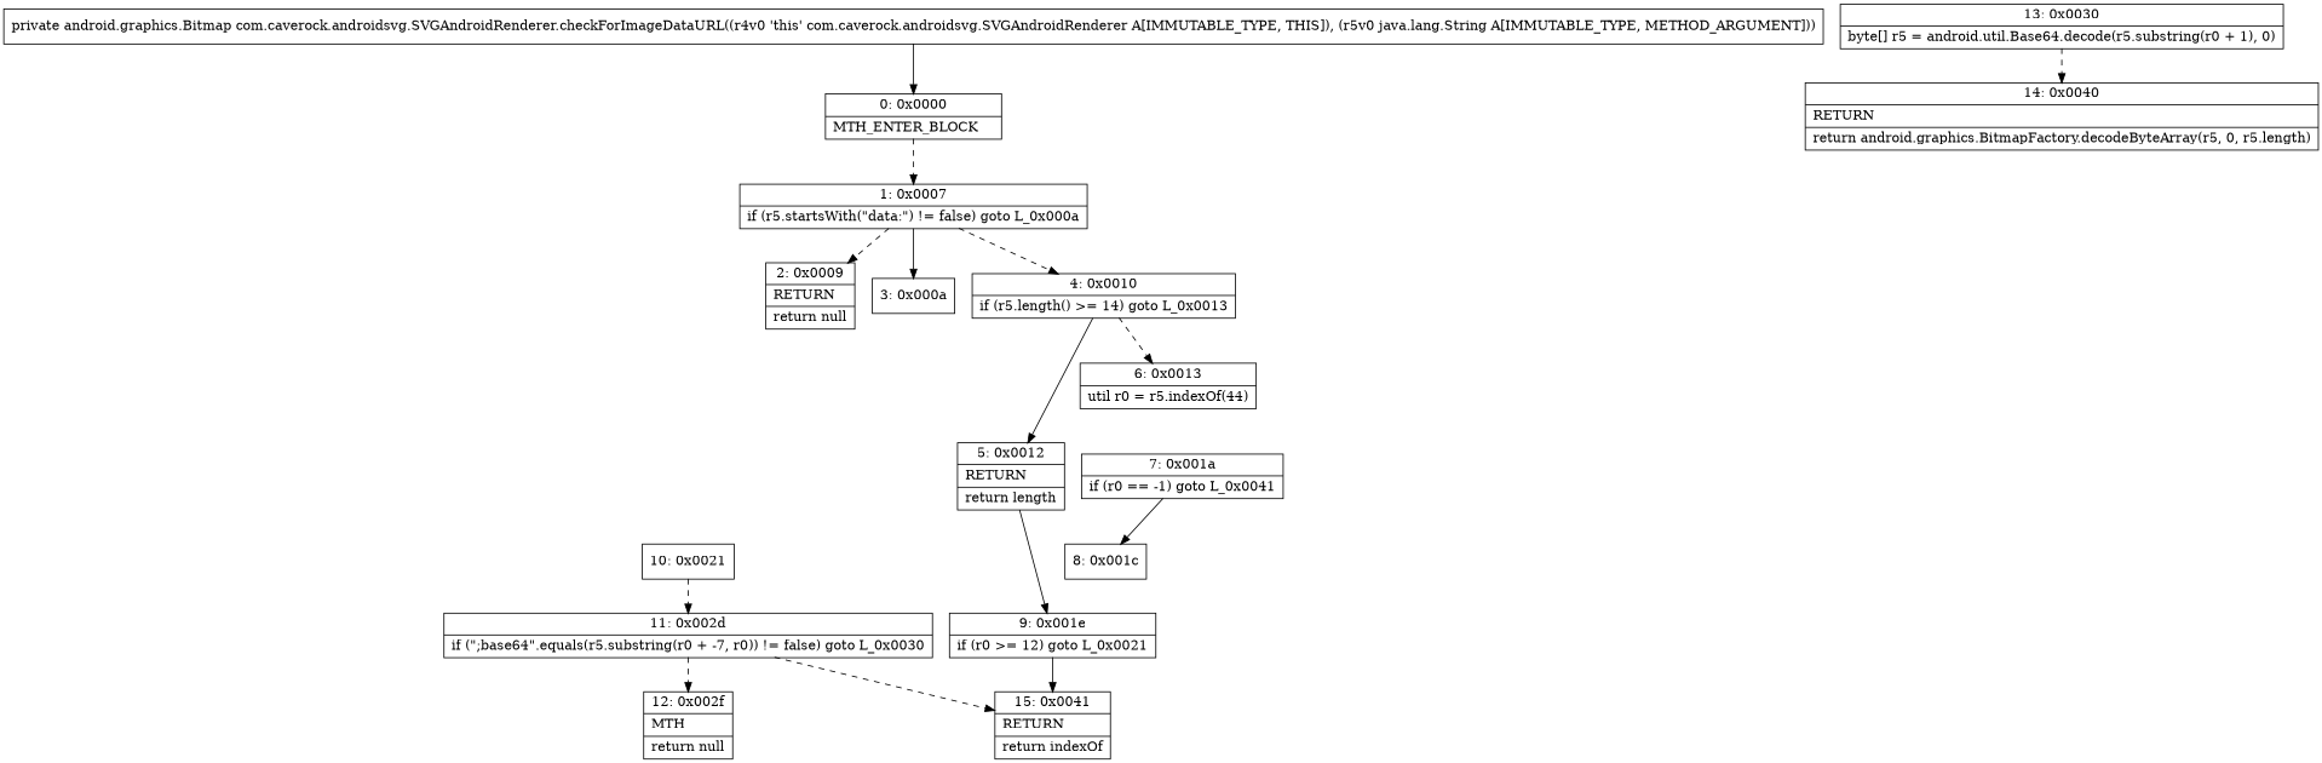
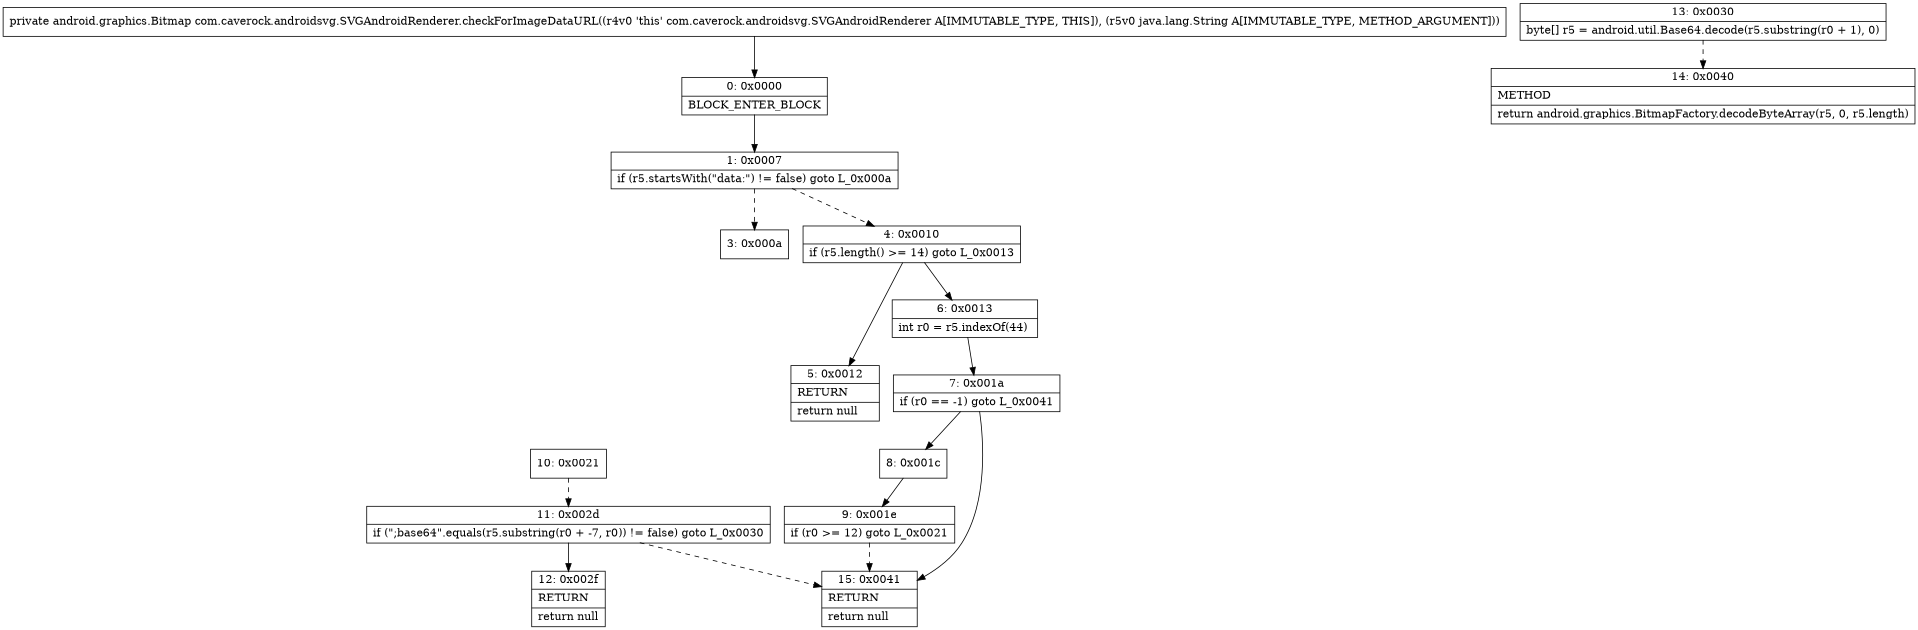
  digraph {
    node [shape=record]
    edge [style=solid]
-   n1 [label="{0\:\ 0x0000|MTH_ENTER_BLOCK\l}"]
+   n1 [label="{0\:\ 0x0000|BLOCK_ENTER_BLOCK\l}"]
    n2 [label="{1\:\ 0x0007|if (r5.startsWith(\"data:\") != false) goto L_0x000a\l}"]
-   n3 [label="{2\:\ 0x0009|RETURN\l|return null\l}"]
    n4 [label="{3\:\ 0x000a}"]
    n5 [label="{4\:\ 0x0010|if (r5.length() \>= 14) goto L_0x0013\l}"]
-   n6 [label="{5\:\ 0x0012|RETURN\l|return length\l}"]
-   n7 [label="{6\:\ 0x0013|util r0 = r5.indexOf(44)\l}"]
+   n6 [label="{5\:\ 0x0012|RETURN\l|return null\l}"]
+   n7 [label="{6\:\ 0x0013|int r0 = r5.indexOf(44)\l}"]
    n8 [label="{7\:\ 0x001a|if (r0 == \-1) goto L_0x0041\l}"]
    n9 [label="{8\:\ 0x001c}"]
-   n10 [label="{15\:\ 0x0041|RETURN\l|return indexOf\l}"]
+   n10 [label="{15\:\ 0x0041|RETURN\l|return null\l}"]
    n11 [label="{9\:\ 0x001e|if (r0 \>= 12) goto L_0x0021\l}"]
    n12 [label="{10\:\ 0x0021}"]
    n13 [label="{11\:\ 0x002d|if (\";base64\".equals(r5.substring(r0 + \-7, r0)) != false) goto L_0x0030\l}"]
-   n14 [label="{12\:\ 0x002f|MTH\l|return null\l}"]
+   n14 [label="{12\:\ 0x002f|RETURN\l|return null\l}"]
    n15 [label="{13\:\ 0x0030|byte[] r5 = android.util.Base64.decode(r5.substring(r0 + 1), 0)\l}"]
-   n16 [label="{14\:\ 0x0040|RETURN\l|return android.graphics.BitmapFactory.decodeByteArray(r5, 0, r5.length)\l}"]
+   n16 [label="{14\:\ 0x0040|METHOD\l|return android.graphics.BitmapFactory.decodeByteArray(r5, 0, r5.length)\l}"]
    n17 [label="{private android.graphics.Bitmap com.caverock.androidsvg.SVGAndroidRenderer.checkForImageDataURL((r4v0 'this' com.caverock.androidsvg.SVGAndroidRenderer A[IMMUTABLE_TYPE, THIS]), (r5v0 java.lang.String A[IMMUTABLE_TYPE, METHOD_ARGUMENT])) }"]
-   n1 -> n2 [style=dashed]
-   n2 -> n3 [style=dashed]
-   n2 -> n4
+   n1 -> n2
+   n2 -> n4 [style=dashed]
    n2 -> n5 [style=dashed]
    n5 -> n6
-   n5 -> n7 [style=dashed]
+   n5 -> n7
+   n7 -> n8
    n8 -> n9
-   n6 -> n11
-   n11 -> n10
+   n8 -> n10
+   n9 -> n11
+   n11 -> n10 [style=dashed]
    n12 -> n13 [style=dashed]
    n13 -> n10 [style=dashed]
-   n13 -> n14 [style=dashed]
+   n13 -> n14
    n15 -> n16 [style=dashed]
    n17 -> n1
  }
